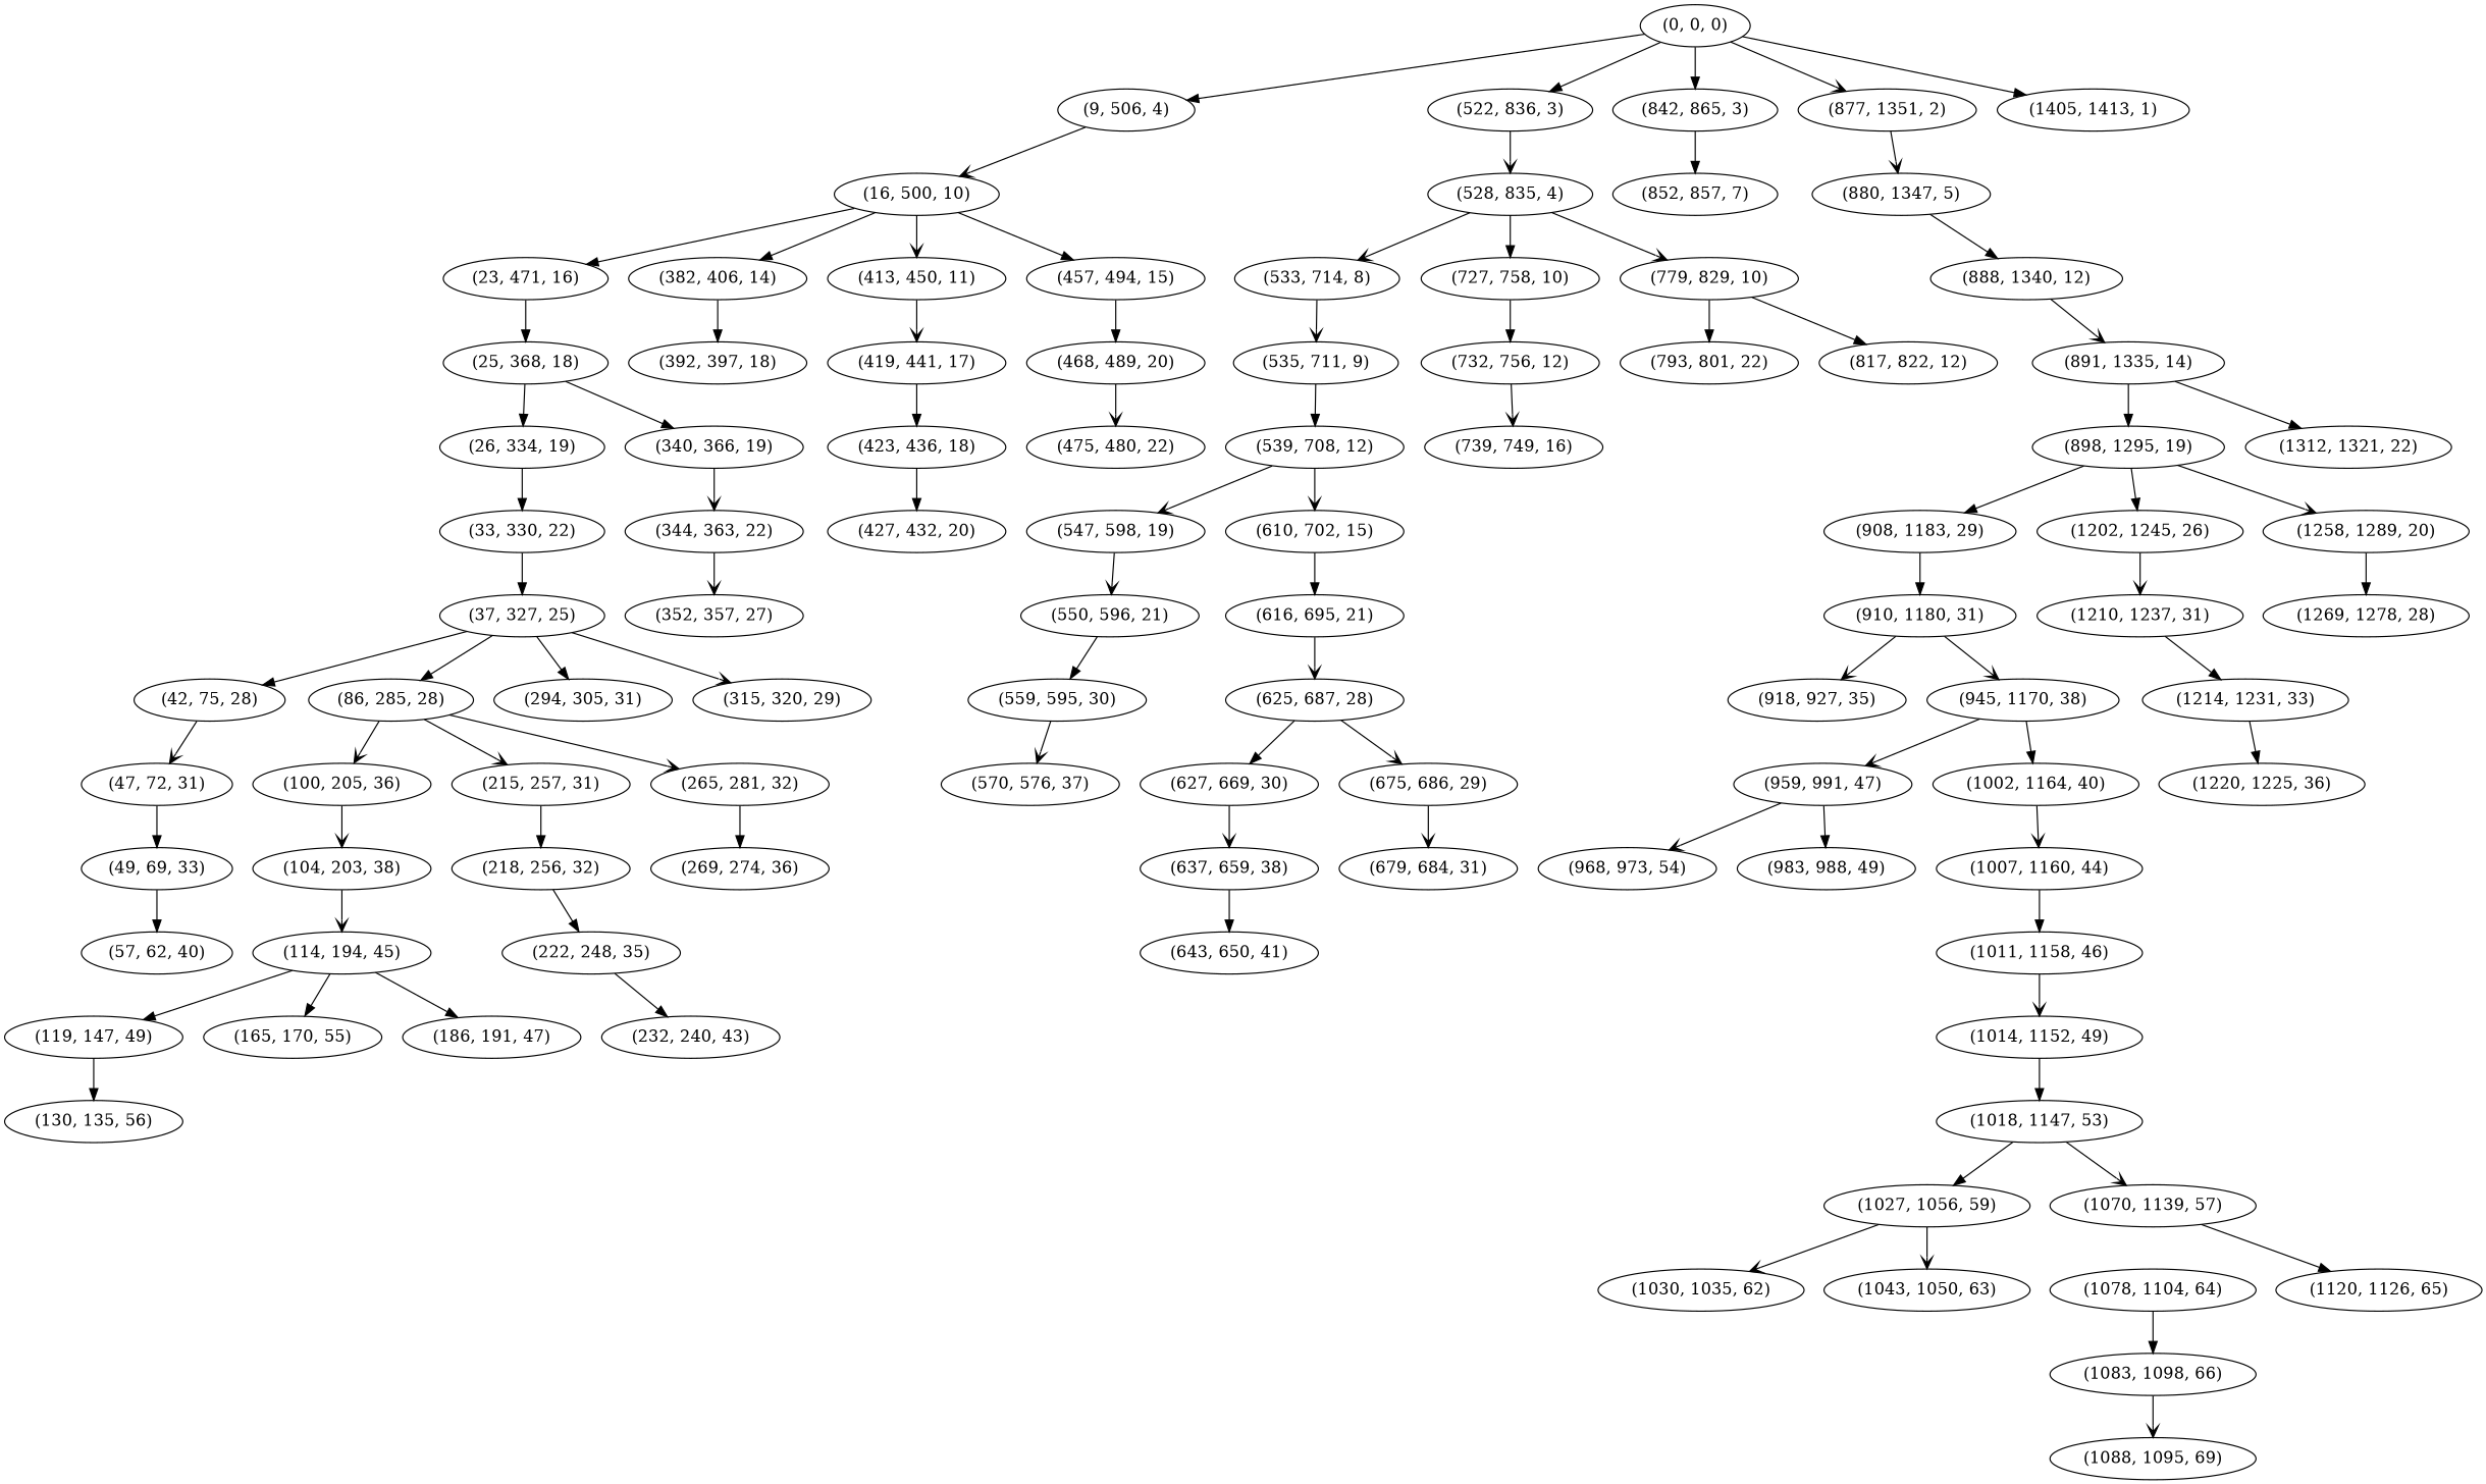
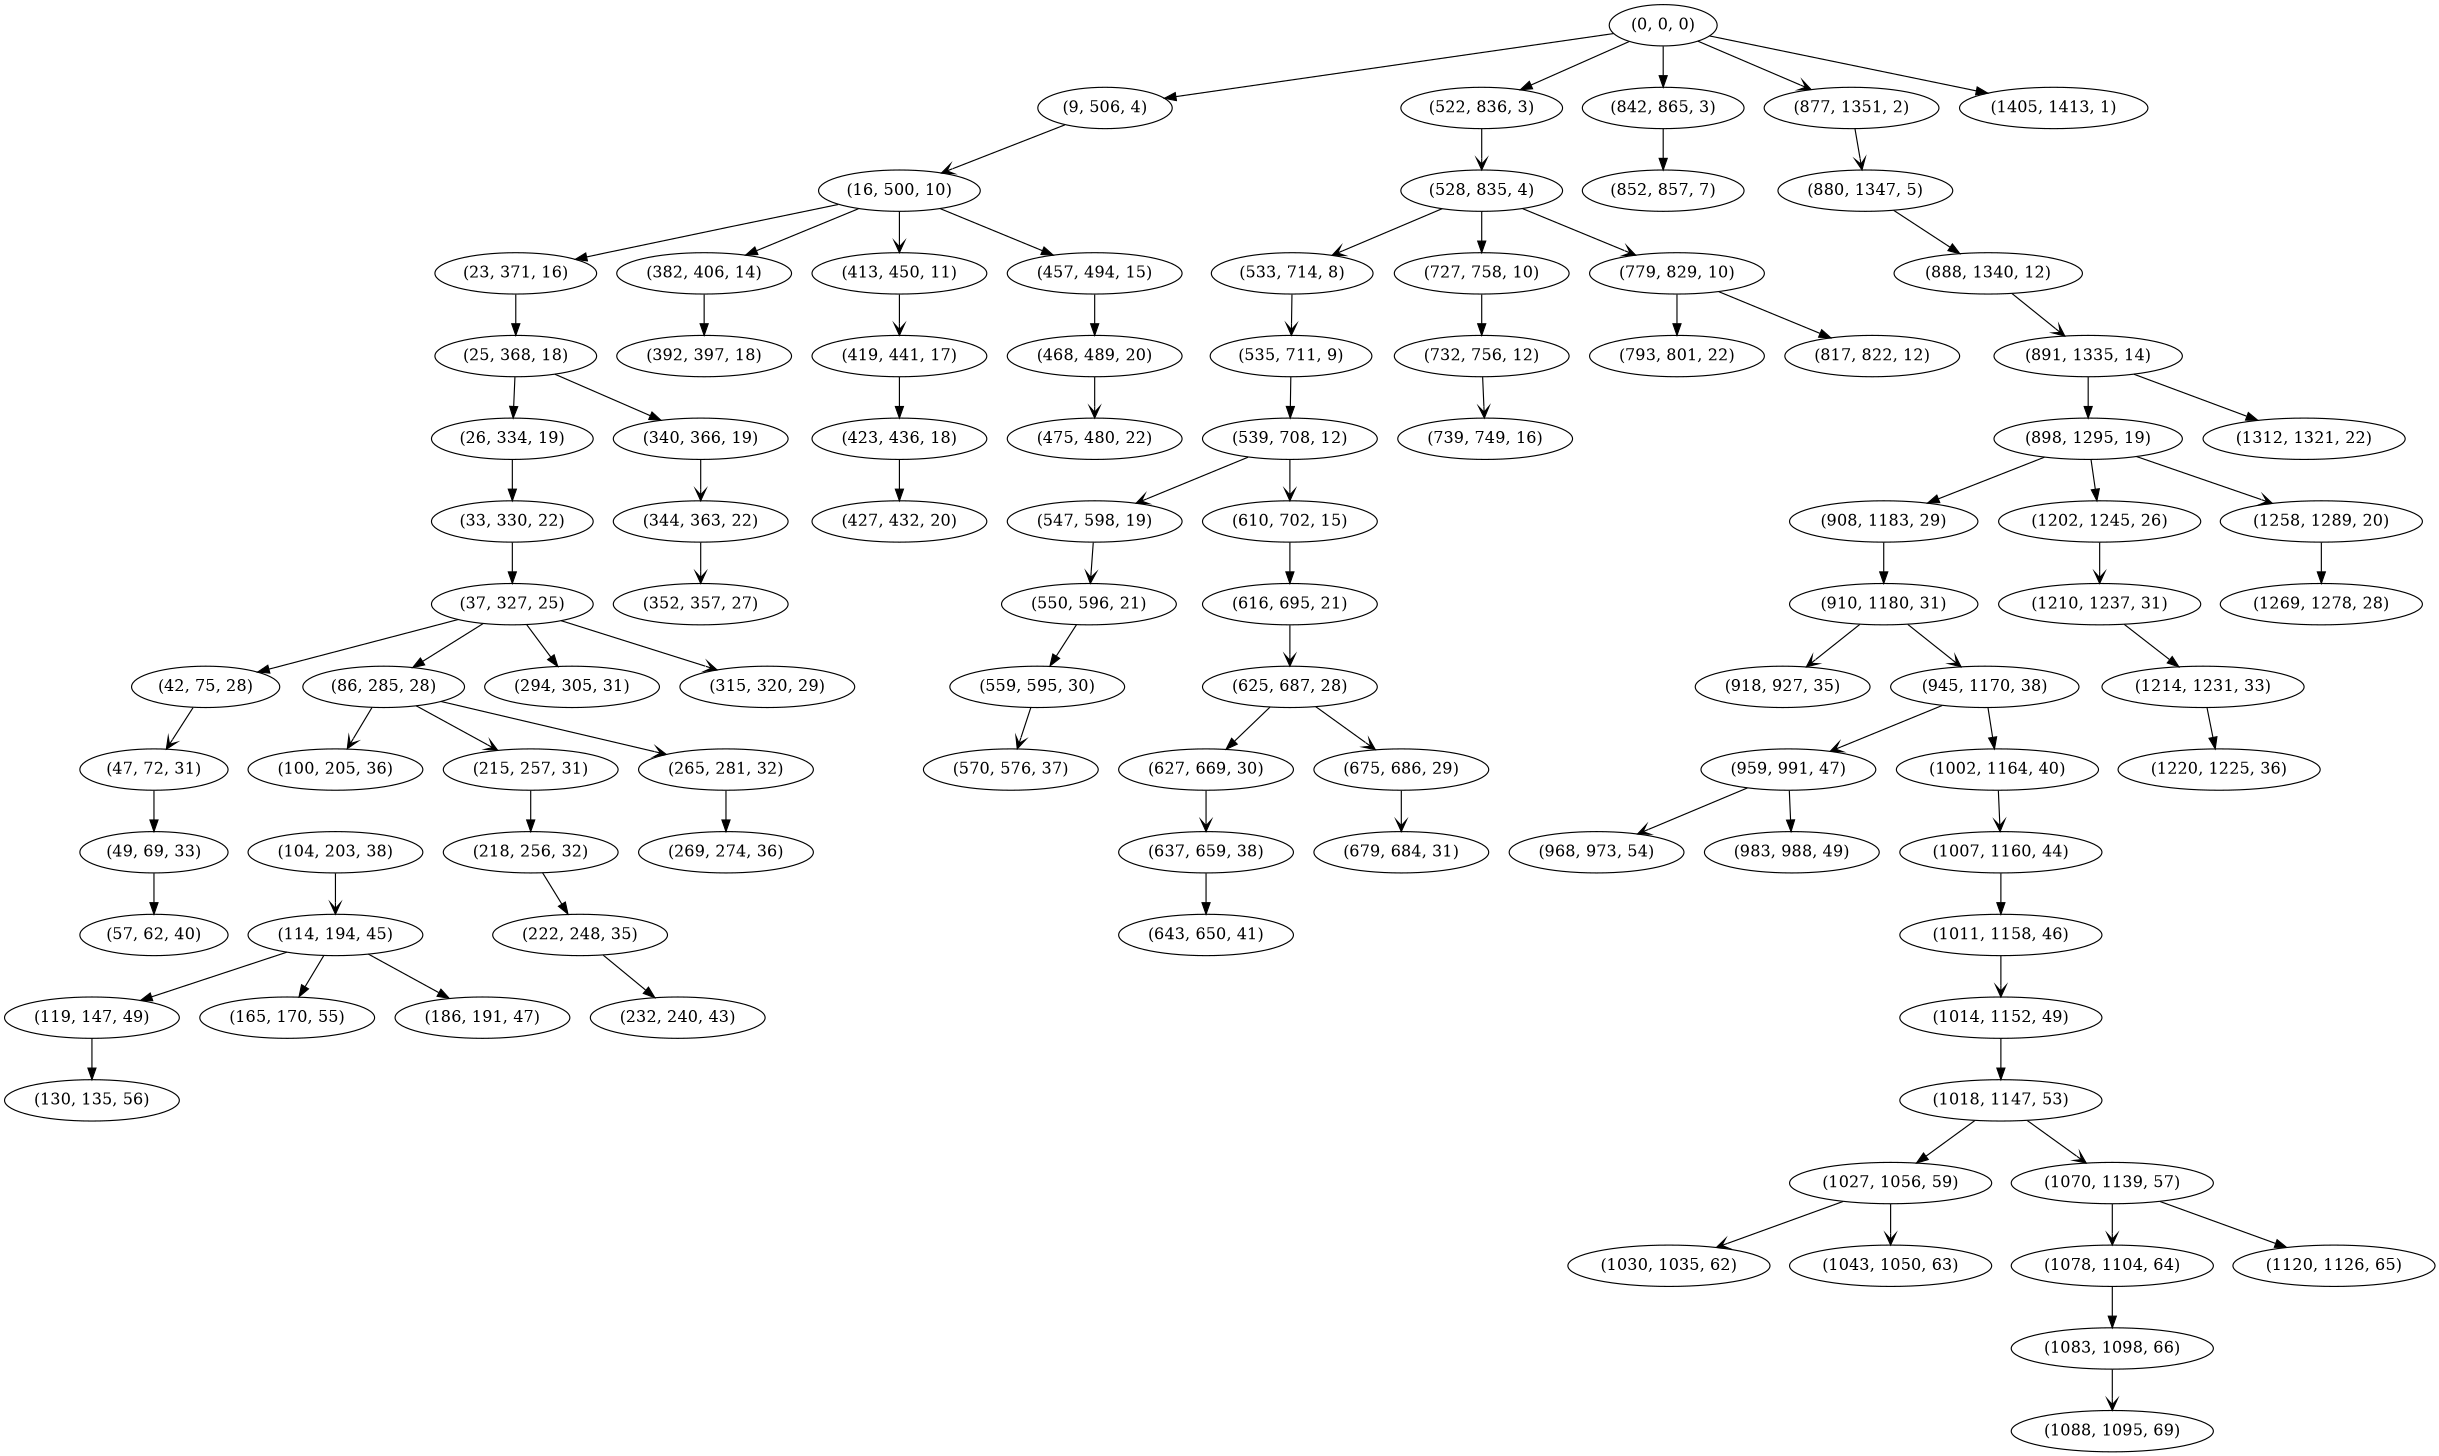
  digraph {
    edge [arrowhead=normal]
    "(0, 0, 0)"
    "(9, 506, 4)"
    "(522, 836, 3)"
    "(842, 865, 3)"
    "(877, 1351, 2)"
    "(1405, 1413, 1)"
    "(16, 500, 10)"
    "(528, 835, 4)"
    "(852, 857, 7)"
    "(880, 1347, 5)"
-   "(23, 371, 16)" [label="(23, 471, 16)"]
+   "(23, 371, 16)"
    "(382, 406, 14)"
    "(413, 450, 11)"
    "(457, 494, 15)"
    "(25, 368, 18)"
    "(392, 397, 18)"
    "(419, 441, 17)"
    "(468, 489, 20)"
    "(26, 334, 19)"
    "(340, 366, 19)"
    "(33, 330, 22)"
    "(344, 363, 22)"
    "(37, 327, 25)"
    "(42, 75, 28)"
    "(86, 285, 28)"
    "(294, 305, 31)"
    "(315, 320, 29)"
    "(47, 72, 31)"
    "(100, 205, 36)"
    "(215, 257, 31)"
    "(265, 281, 32)"
    "(49, 69, 33)"
    "(57, 62, 40)"
    "(104, 203, 38)"
    "(218, 256, 32)"
    "(269, 274, 36)"
    "(114, 194, 45)"
    "(119, 147, 49)"
    "(165, 170, 55)"
    "(186, 191, 47)"
    "(130, 135, 56)"
    "(222, 248, 35)"
    "(232, 240, 43)"
    "(352, 357, 27)"
    "(423, 436, 18)"
    "(427, 432, 20)"
    "(475, 480, 22)"
    "(533, 714, 8)"
    "(727, 758, 10)"
    "(779, 829, 10)"
    "(535, 711, 9)"
    "(732, 756, 12)"
    "(793, 801, 22)"
    "(817, 822, 12)"
    "(539, 708, 12)"
    "(547, 598, 19)"
    "(610, 702, 15)"
    "(550, 596, 21)"
    "(616, 695, 21)"
    n60 [label="(559, 595, 30)"]
    "(570, 576, 37)"
    "(625, 687, 28)"
    "(627, 669, 30)"
    "(675, 686, 29)"
    "(637, 659, 38)"
    "(679, 684, 31)"
    "(643, 650, 41)"
    "(739, 749, 16)"
    "(888, 1340, 12)"
    "(891, 1335, 14)"
    "(898, 1295, 19)"
    "(1312, 1321, 22)"
    "(908, 1183, 29)"
    "(1202, 1245, 26)"
    "(1258, 1289, 20)"
    "(910, 1180, 31)"
    "(1210, 1237, 31)"
    "(1269, 1278, 28)"
    "(918, 927, 35)"
    "(945, 1170, 38)"
    "(959, 991, 47)"
    "(1002, 1164, 40)"
    "(968, 973, 54)"
    "(983, 988, 49)"
    "(1007, 1160, 44)"
    "(1011, 1158, 46)"
    "(1014, 1152, 49)"
    "(1018, 1147, 53)"
    "(1027, 1056, 59)"
    "(1070, 1139, 57)"
    "(1030, 1035, 62)"
    "(1043, 1050, 63)"
    "(1078, 1104, 64)"
    "(1120, 1126, 65)"
    "(1083, 1098, 66)"
    "(1088, 1095, 69)"
    "(1214, 1231, 33)"
    "(1220, 1225, 36)"
    "(0, 0, 0)" -> "(9, 506, 4)"
    "(0, 0, 0)" -> "(522, 836, 3)"
    "(0, 0, 0)" -> "(842, 865, 3)"
    "(0, 0, 0)" -> "(877, 1351, 2)" [arrowhead=vee]
    "(0, 0, 0)" -> "(1405, 1413, 1)"
    "(9, 506, 4)" -> "(16, 500, 10)" [arrowhead=vee]
    "(522, 836, 3)" -> "(528, 835, 4)" [arrowhead=vee]
    "(842, 865, 3)" -> "(852, 857, 7)"
    "(877, 1351, 2)" -> "(880, 1347, 5)" [arrowhead=vee]
    "(16, 500, 10)" -> "(23, 371, 16)"
    "(16, 500, 10)" -> "(382, 406, 14)"
    "(16, 500, 10)" -> "(413, 450, 11)" [arrowhead=vee]
    "(16, 500, 10)" -> "(457, 494, 15)"
    "(528, 835, 4)" -> "(533, 714, 8)" [arrowhead=vee]
    "(528, 835, 4)" -> "(727, 758, 10)"
    "(528, 835, 4)" -> "(779, 829, 10)" [arrowhead=vee]
    "(880, 1347, 5)" -> "(888, 1340, 12)"
    "(23, 371, 16)" -> "(25, 368, 18)"
    "(382, 406, 14)" -> "(392, 397, 18)"
    "(413, 450, 11)" -> "(419, 441, 17)" [arrowhead=vee]
    "(457, 494, 15)" -> "(468, 489, 20)"
    "(25, 368, 18)" -> "(26, 334, 19)"
    "(25, 368, 18)" -> "(340, 366, 19)"
    "(419, 441, 17)" -> "(423, 436, 18)"
    "(468, 489, 20)" -> "(475, 480, 22)" [arrowhead=vee]
    "(26, 334, 19)" -> "(33, 330, 22)"
    "(340, 366, 19)" -> "(344, 363, 22)" [arrowhead=vee]
    "(33, 330, 22)" -> "(37, 327, 25)"
    "(344, 363, 22)" -> "(352, 357, 27)" [arrowhead=vee]
    "(37, 327, 25)" -> "(42, 75, 28)"
    "(37, 327, 25)" -> "(86, 285, 28)"
    "(37, 327, 25)" -> "(294, 305, 31)"
    "(37, 327, 25)" -> "(315, 320, 29)" [arrowhead=vee]
    "(42, 75, 28)" -> "(47, 72, 31)" [arrowhead=vee]
    "(86, 285, 28)" -> "(100, 205, 36)" [arrowhead=vee]
    "(86, 285, 28)" -> "(215, 257, 31)" [arrowhead=vee]
    "(86, 285, 28)" -> "(265, 281, 32)" [arrowhead=vee]
    "(47, 72, 31)" -> "(49, 69, 33)"
-   "(100, 205, 36)" -> "(104, 203, 38)" [arrowhead=vee]
    "(215, 257, 31)" -> "(218, 256, 32)"
    "(265, 281, 32)" -> "(269, 274, 36)"
    "(49, 69, 33)" -> "(57, 62, 40)"
    "(104, 203, 38)" -> "(114, 194, 45)" [arrowhead=vee]
    "(218, 256, 32)" -> "(222, 248, 35)"
    "(114, 194, 45)" -> "(119, 147, 49)"
    "(114, 194, 45)" -> "(165, 170, 55)"
    "(114, 194, 45)" -> "(186, 191, 47)"
    "(119, 147, 49)" -> "(130, 135, 56)"
    "(222, 248, 35)" -> "(232, 240, 43)"
    "(423, 436, 18)" -> "(427, 432, 20)"
    "(533, 714, 8)" -> "(535, 711, 9)" [arrowhead=vee]
    "(727, 758, 10)" -> "(732, 756, 12)"
    "(779, 829, 10)" -> "(793, 801, 22)"
    "(779, 829, 10)" -> "(817, 822, 12)"
    "(535, 711, 9)" -> "(539, 708, 12)"
    "(732, 756, 12)" -> "(739, 749, 16)" [arrowhead=vee]
    "(539, 708, 12)" -> "(547, 598, 19)" [arrowhead=vee]
    "(539, 708, 12)" -> "(610, 702, 15)" [arrowhead=vee]
    "(547, 598, 19)" -> "(550, 596, 21)" [arrowhead=vee]
    "(610, 702, 15)" -> "(616, 695, 21)"
    "(550, 596, 21)" -> n60
    "(616, 695, 21)" -> "(625, 687, 28)" [arrowhead=vee]
    n60 -> "(570, 576, 37)" [arrowhead=vee]
    "(625, 687, 28)" -> "(627, 669, 30)"
    "(625, 687, 28)" -> "(675, 686, 29)" [arrowhead=vee]
    "(627, 669, 30)" -> "(637, 659, 38)" [arrowhead=vee]
    "(675, 686, 29)" -> "(679, 684, 31)" [arrowhead=vee]
    "(637, 659, 38)" -> "(643, 650, 41)"
    "(888, 1340, 12)" -> "(891, 1335, 14)" [arrowhead=vee]
    "(891, 1335, 14)" -> "(898, 1295, 19)"
    "(891, 1335, 14)" -> "(1312, 1321, 22)"
    "(898, 1295, 19)" -> "(908, 1183, 29)"
    "(898, 1295, 19)" -> "(1202, 1245, 26)"
    "(898, 1295, 19)" -> "(1258, 1289, 20)" [arrowhead=vee]
    "(908, 1183, 29)" -> "(910, 1180, 31)"
    "(1202, 1245, 26)" -> "(1210, 1237, 31)" [arrowhead=vee]
    "(1258, 1289, 20)" -> "(1269, 1278, 28)"
    "(910, 1180, 31)" -> "(918, 927, 35)" [arrowhead=vee]
    "(910, 1180, 31)" -> "(945, 1170, 38)" [arrowhead=vee]
    "(1210, 1237, 31)" -> "(1214, 1231, 33)"
    "(945, 1170, 38)" -> "(959, 991, 47)" [arrowhead=vee]
    "(945, 1170, 38)" -> "(1002, 1164, 40)"
    "(959, 991, 47)" -> "(968, 973, 54)" [arrowhead=vee]
    "(959, 991, 47)" -> "(983, 988, 49)"
    "(1002, 1164, 40)" -> "(1007, 1160, 44)" [arrowhead=vee]
    "(1007, 1160, 44)" -> "(1011, 1158, 46)"
    "(1011, 1158, 46)" -> "(1014, 1152, 49)" [arrowhead=vee]
    "(1014, 1152, 49)" -> "(1018, 1147, 53)"
    "(1018, 1147, 53)" -> "(1027, 1056, 59)"
    "(1018, 1147, 53)" -> "(1070, 1139, 57)" [arrowhead=vee]
    "(1027, 1056, 59)" -> "(1030, 1035, 62)" [arrowhead=vee]
    "(1027, 1056, 59)" -> "(1043, 1050, 63)" [arrowhead=vee]
+   "(1070, 1139, 57)" -> "(1078, 1104, 64)" [arrowhead=vee]
    "(1070, 1139, 57)" -> "(1120, 1126, 65)"
    "(1078, 1104, 64)" -> "(1083, 1098, 66)"
    "(1083, 1098, 66)" -> "(1088, 1095, 69)" [arrowhead=vee]
    "(1214, 1231, 33)" -> "(1220, 1225, 36)"
  }
